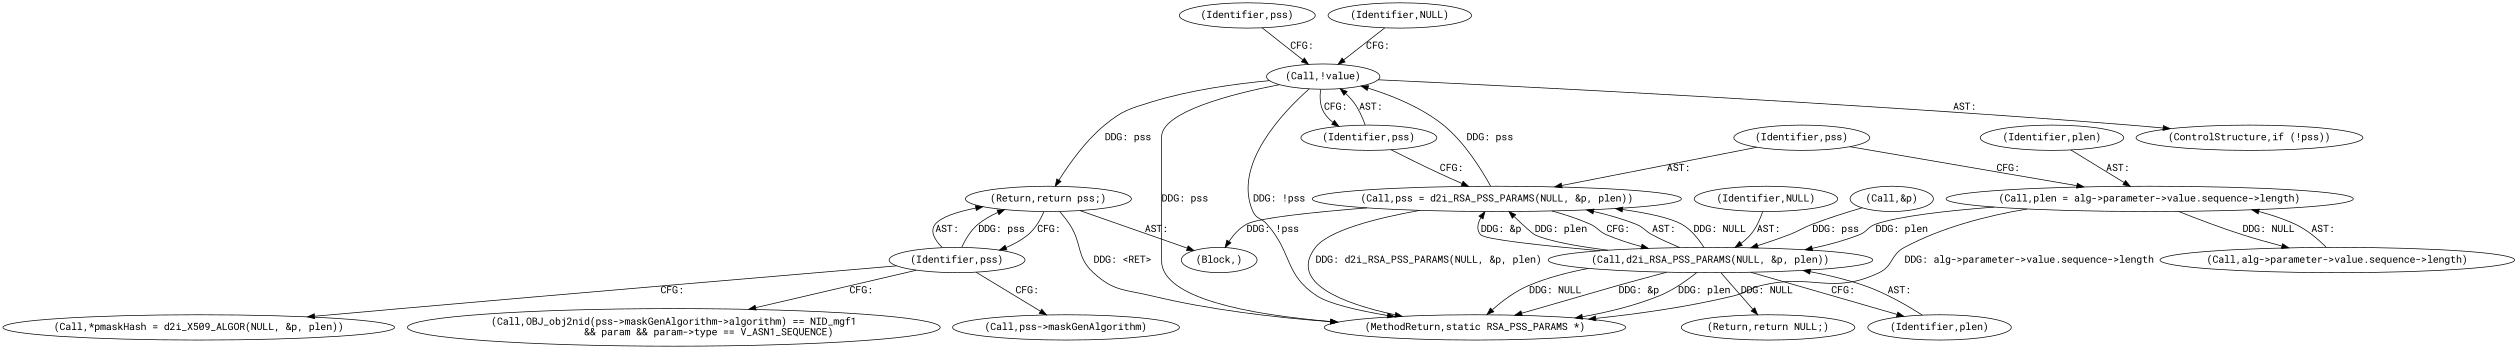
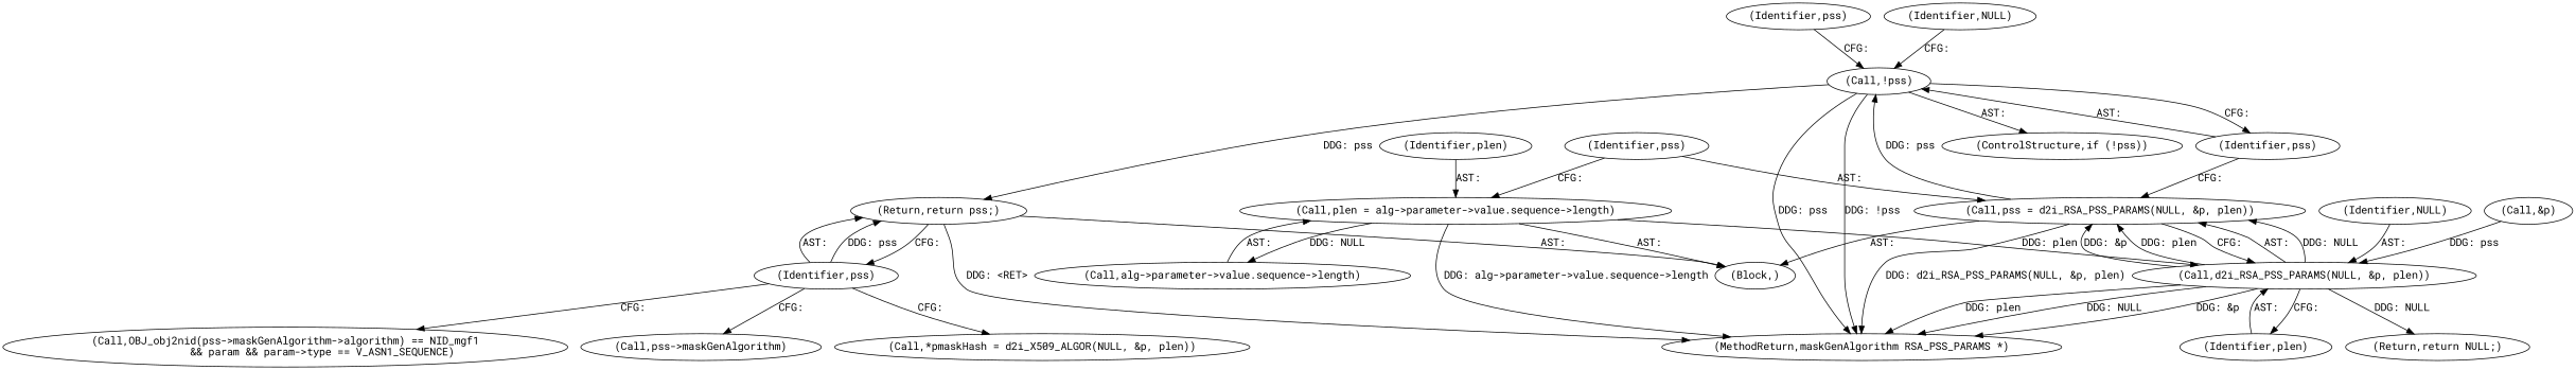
  digraph {
    fontname="Roboto Mono"
    node [fontname="Roboto Mono"]
    edge [fontname="Roboto Mono"]
    n1 [label="(Return,return pss;)"]
    n2 [label="(Identifier,pss)"]
-   n3 [label="(MethodReturn,static RSA_PSS_PARAMS *)"]
+   n3 [label="(MethodReturn,maskGenAlgorithm RSA_PSS_PARAMS *)"]
    n4 [label="(Block,)"]
    n5 [label="(Call,pss->maskGenAlgorithm)"]
    n6 [label="(Call,*pmaskHash = d2i_X509_ALGOR(NULL, &p, plen))"]
    n7 [label="(Call,OBJ_obj2nid(pss->maskGenAlgorithm->algorithm) == NID_mgf1\n            && param && param->type == V_ASN1_SEQUENCE)"]
-   n8 [label="(Call,!value)"]
+   n8 [label="(Call,!pss)"]
    n9 [label="(Identifier,pss)"]
    n10 [label="(ControlStructure,if (!pss))"]
    n11 [label="(Call,pss = d2i_RSA_PSS_PARAMS(NULL, &p, plen))"]
    n12 [label="(Call,d2i_RSA_PSS_PARAMS(NULL, &p, plen))"]
    n13 [label="(Return,return NULL;)"]
    n14 [label="(Identifier,plen)"]
    n15 [label="(Call,plen = alg->parameter->value.sequence->length)"]
    n16 [label="(Call,alg->parameter->value.sequence->length)"]
    n17 [label="(Identifier,pss)"]
    n18 [label="(Identifier,NULL)"]
    n19 [label="(Identifier,pss)"]
    n20 [label="(Call,&p)"]
    n21 [label="(Identifier,NULL)"]
    n22 [label="(Identifier,plen)"]
    n1 -> n2 [label="CFG: "]
    n1 -> n3 [label="DDG: <RET>"]
    n1 -> n4 [label="AST: "]
    n2 -> n1 [label="AST: "]
    n2 -> n1 [label="DDG: pss"]
    n2 -> n5 [label="CFG: "]
    n2 -> n6 [label="CFG: "]
    n2 -> n7 [label="CFG: "]
    n8 -> n1 [label="DDG: pss"]
    n8 -> n3 [label="DDG: pss"]
    n8 -> n3 [label="DDG: !pss"]
    n8 -> n9 [label="CFG: "]
    n8 -> n10 [label="AST: "]
    n9 -> n8 [label="AST: "]
    n9 -> n11 [label="CFG: "]
    n11 -> n3 [label="DDG: d2i_RSA_PSS_PARAMS(NULL, &p, plen)"]
-   n11 -> n4 [label="DDG: !pss"]
+   n11 -> n4 [label="AST: "]
    n11 -> n8 [label="DDG: pss"]
    n11 -> n12 [label="CFG: "]
    n12 -> n3 [label="DDG: NULL"]
    n12 -> n3 [label="DDG: &p"]
    n12 -> n3 [label="DDG: plen"]
    n12 -> n11 [label="AST: "]
    n12 -> n11 [label="DDG: NULL"]
    n12 -> n11 [label="DDG: &p"]
    n12 -> n11 [label="DDG: plen"]
    n12 -> n13 [label="DDG: NULL"]
    n12 -> n14 [label="CFG: "]
    n14 -> n12 [label="AST: "]
    n15 -> n3 [label="DDG: alg->parameter->value.sequence->length"]
+   n15 -> n4 [label="AST: "]
    n15 -> n12 [label="DDG: plen"]
    n15 -> n16 [label="DDG: NULL"]
    n16 -> n15 [label="AST: "]
    n17 -> n11 [label="AST: "]
    n17 -> n15 [label="CFG: "]
    n18 -> n12 [label="AST: "]
    n19 -> n8 [label="CFG: "]
    n20 -> n12 [label="DDG: pss"]
    n21 -> n8 [label="CFG: "]
    n22 -> n15 [label="AST: "]
  }
